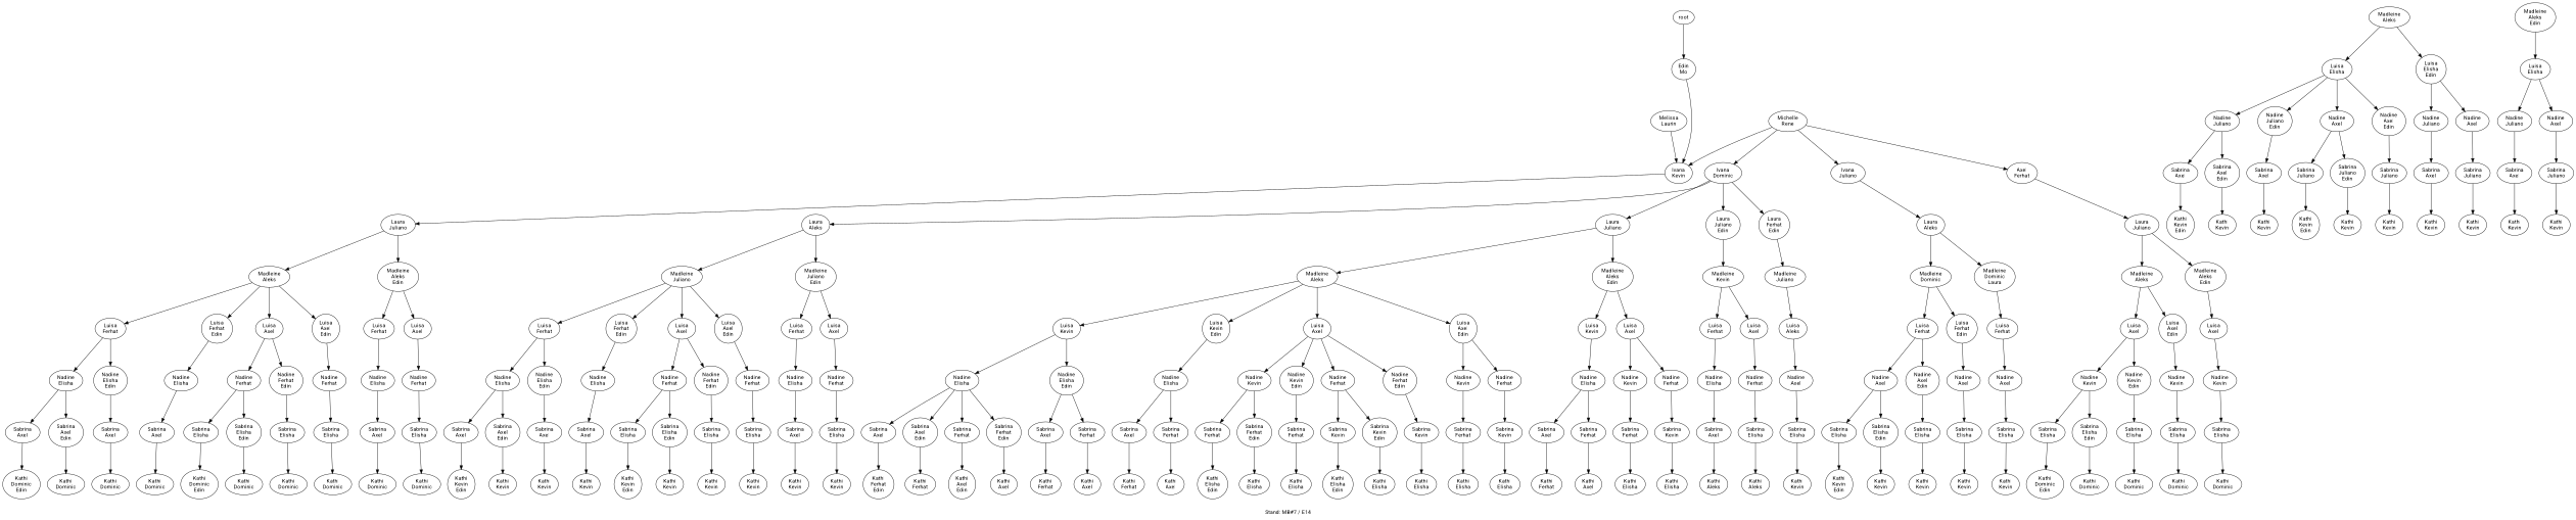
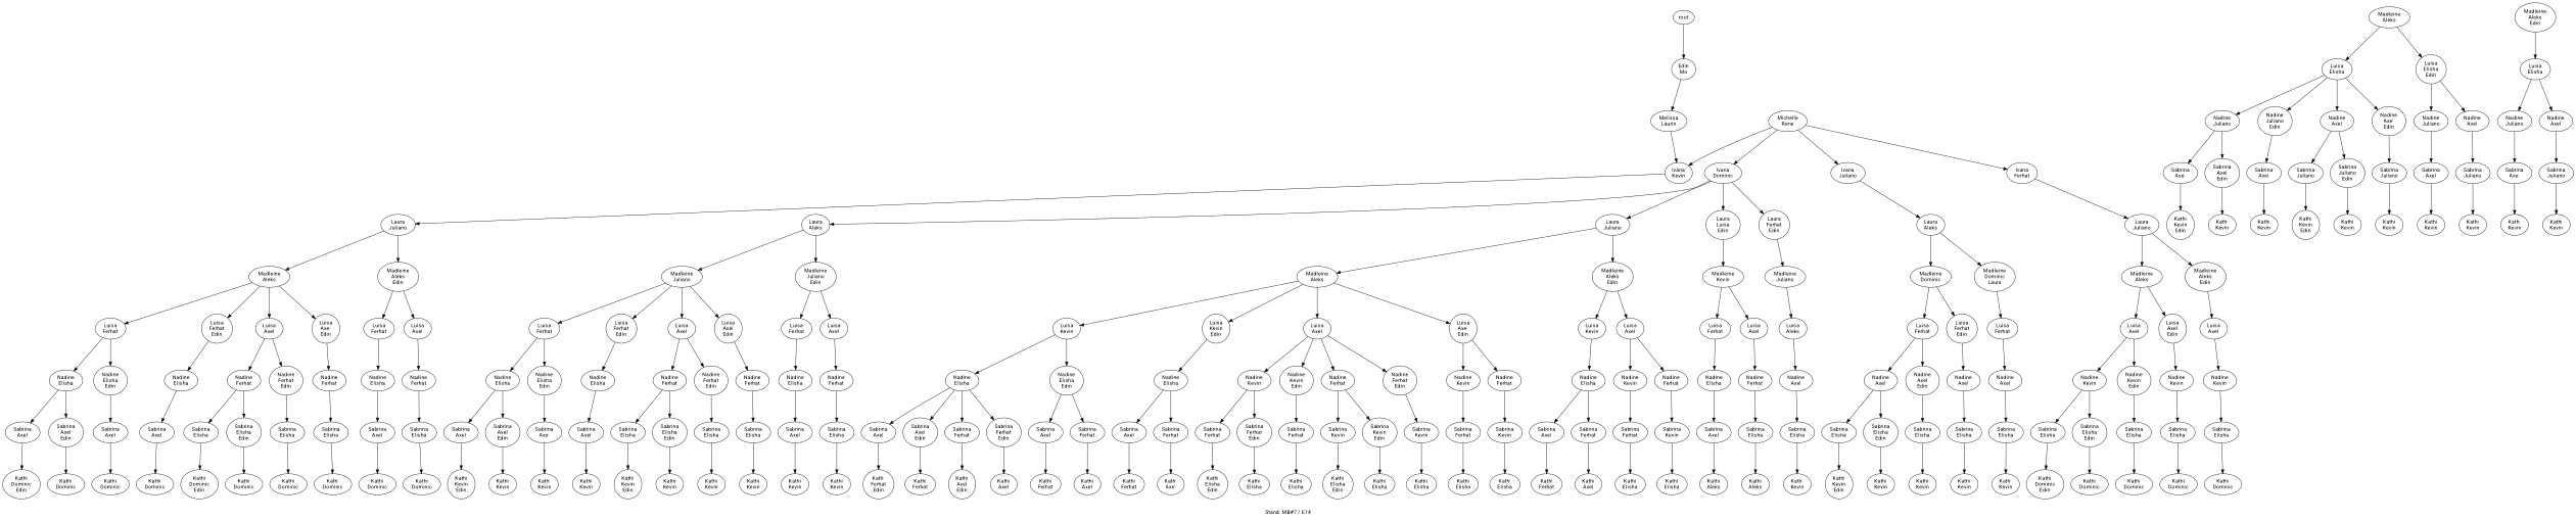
  digraph {
    fontname=Roboto
    label="Stand: MB#7 / E14"
    labelloc=b
    ranksep=0.8
    node [fontname=Roboto]
    edge [fontname=Roboto]
    n1 [label="Edin\nMo"]
    n2 [label="Melissa\nLaurin"]
    n3 [label="Ivana\nKevin"]
    root
    n5 [label="Michelle\nRene"]
    n6 [label="Ivana\nDominic"]
    n7 [label="Ivana\nJuliano"]
-   n8 [label="Axel\nFerhat"]
+   n8 [label="Ivana\nFerhat"]
    n9 [label="Laura\nAleks"]
    n10 [label="Laura\nJuliano"]
-   n11 [label="Laura\nJuliano\nEdin"]
+   n11 [label="Laura\nLuisa\nEdin"]
    n12 [label="Laura\nFerhat\nEdin"]
    n13 [label="Laura\nJuliano"]
    n14 [label="Laura\nAleks"]
    n15 [label="Laura\nJuliano"]
    n16 [label="Madleine\nJuliano"]
    n17 [label="Madleine\nJuliano\nEdin"]
    n18 [label="Madleine\nAleks"]
    n19 [label="Madleine\nAleks\nEdin"]
    n20 [label="Madleine\nKevin"]
    n21 [label="Madleine\nJuliano"]
    n22 [label="Madleine\nAleks"]
    n23 [label="Luisa\nElisha"]
    n24 [label="Luisa\nElisha\nEdin"]
    n25 [label="Madleine\nAleks\nEdin"]
    n26 [label="Luisa\nElisha"]
    n27 [label="Nadine\nJuliano"]
    n28 [label="Nadine\nJuliano\nEdin"]
    n29 [label="Nadine\nAxel"]
    n30 [label="Nadine\nAxel\nEdin"]
    n31 [label="Nadine\nJuliano"]
    n32 [label="Nadine\nAxel"]
    n33 [label="Sabrina\nAxel"]
    n34 [label="Sabrina\nAxel\nEdin"]
    n35 [label="Sabrina\nAxel"]
    n36 [label="Sabrina\nJuliano"]
    n37 [label="Sabrina\nJuliano\nEdin"]
    n38 [label="Sabrina\nJuliano"]
    n39 [label="Kathi\nKevin\nEdin"]
    n40 [label="Kathi\nKevin"]
    n41 [label="Sabrina\nAxel"]
    n42 [label="Sabrina\nJuliano"]
    n43 [label="Kathi\nKevin"]
    n44 [label="Nadine\nJuliano"]
    n45 [label="Nadine\nAxel"]
    n46 [label="Sabrina\nAxel"]
    n47 [label="Sabrina\nJuliano"]
    n48 [label="Kathi\nKevin"]
    n49 [label="Kathi\nKevin"]
    n50 [label="Luisa\nFerhat"]
    n51 [label="Luisa\nFerhat\nEdin"]
    n52 [label="Luisa\nAxel"]
    n53 [label="Luisa\nAxel\nEdin"]
    n54 [label="Luisa\nFerhat"]
    n55 [label="Luisa\nAxel"]
    n56 [label="Nadine\nElisha"]
    n57 [label="Nadine\nElisha\nEdin"]
    n58 [label="Nadine\nElisha"]
    n59 [label="Nadine\nFerhat"]
    n60 [label="Nadine\nFerhat\nEdin"]
    n61 [label="Nadine\nFerhat"]
    n62 [label="Sabrina\nAxel"]
    n63 [label="Sabrina\nAxel\nEdin"]
    n64 [label="Sabrina\nAxel"]
    n65 [label="Kathi\nKevin\nEdin"]
    n66 [label="Kathi\nKevin"]
    n67 [label="Sabrina\nAxel"]
    n68 [label="Kathi\nKevin"]
    n69 [label="Nadine\nElisha"]
    n70 [label="Nadine\nFerhat"]
    n71 [label="Sabrina\nAxel"]
    n72 [label="Kathi\nKevin"]
    n73 [label="Kathi\nKevin"]
    n74 [label="Madleine\nAleks"]
    n75 [label="Madleine\nAleks\nEdin"]
    n76 [label="Luisa\nFerhat"]
    n77 [label="Luisa\nFerhat\nEdin"]
    n78 [label="Luisa\nAxel"]
    n79 [label="Luisa\nAxel\nEdin"]
    n80 [label="Luisa\nFerhat"]
    n81 [label="Luisa\nAxel"]
    n82 [label="Nadine\nElisha"]
    n83 [label="Nadine\nElisha\nEdin"]
    n84 [label="Nadine\nElisha"]
    n85 [label="Nadine\nFerhat"]
    n86 [label="Nadine\nFerhat\nEdin"]
    n87 [label="Nadine\nFerhat"]
    n88 [label="Sabrina\nAxel"]
    n89 [label="Sabrina\nAxel\nEdin"]
    n90 [label="Sabrina\nAxel"]
    n91 [label="Kathi\nDominic\nEdin"]
    n92 [label="Kathi\nDominic"]
    n93 [label="Sabrina\nAxel"]
    n94 [label="Kathi\nDominic"]
    n95 [label="Nadine\nElisha"]
    n96 [label="Nadine\nFerhat"]
    n97 [label="Sabrina\nAxel"]
    n98 [label="Kathi\nDominic"]
    n99 [label="Kathi\nDominic"]
    n100 [label="Luisa\nKevin"]
    n101 [label="Luisa\nKevin\nEdin"]
    n102 [label="Luisa\nAxel"]
    n103 [label="Luisa\nAxel\nEdin"]
    n104 [label="Luisa\nKevin"]
    n105 [label="Luisa\nAxel"]
    n106 [label="Nadine\nElisha"]
    n107 [label="Nadine\nElisha\nEdin"]
    n108 [label="Nadine\nElisha"]
    n109 [label="Nadine\nKevin"]
    n110 [label="Nadine\nKevin\nEdin"]
    n111 [label="Nadine\nFerhat"]
    n112 [label="Nadine\nFerhat\nEdin"]
    n113 [label="Nadine\nKevin"]
    n114 [label="Nadine\nFerhat"]
    n115 [label="Sabrina\nAxel"]
    n116 [label="Sabrina\nAxel\nEdin"]
    n117 [label="Sabrina\nFerhat"]
    n118 [label="Sabrina\nFerhat\nEdin"]
    n119 [label="Sabrina\nAxel"]
    n120 [label="Sabrina\nFerhat"]
    n121 [label="Kathi\nFerhat\nEdin"]
    n122 [label="Kathi\nFerhat"]
    n123 [label="Kathi\nAxel\nEdin"]
    n124 [label="Kathi\nAxel"]
    n125 [label="Sabrina\nAxel"]
    n126 [label="Sabrina\nFerhat"]
    n127 [label="Kathi\nFerhat"]
    n128 [label="Kathi\nAxel"]
    n129 [label="Nadine\nElisha"]
    n130 [label="Nadine\nKevin"]
    n131 [label="Nadine\nFerhat"]
    n132 [label="Sabrina\nAxel"]
    n133 [label="Sabrina\nFerhat"]
    n134 [label="Kathi\nFerhat"]
    n135 [label="Kathi\nAxel"]
    n136 [label="Kathi\nFerhat"]
    n137 [label="Kathi\nAxel"]
    n138 [label="Luisa\nFerhat"]
    n139 [label="Luisa\nAxel"]
    n140 [label="Nadine\nElisha"]
    n141 [label="Nadine\nFerhat"]
    n142 [label="Sabrina\nAxel"]
    n143 [label="Kathi\nAleks"]
    n144 [label="Sabrina\nElisha"]
    n145 [label="Sabrina\nElisha\nEdin"]
    n146 [label="Sabrina\nElisha"]
    n147 [label="Kathi\nDominic\nEdin"]
    n148 [label="Kathi\nDominic"]
    n149 [label="Sabrina\nElisha"]
    n150 [label="Kathi\nDominic"]
    n151 [label="Sabrina\nElisha"]
    n152 [label="Kathi\nDominic"]
    n153 [label="Kathi\nDominic"]
    n154 [label="Sabrina\nElisha"]
    n155 [label="Sabrina\nElisha\nEdin"]
    n156 [label="Sabrina\nElisha"]
    n157 [label="Kathi\nKevin\nEdin"]
    n158 [label="Kathi\nKevin"]
    n159 [label="Sabrina\nElisha"]
    n160 [label="Kathi\nKevin"]
    n161 [label="Sabrina\nElisha"]
    n162 [label="Kathi\nKevin"]
    n163 [label="Kathi\nKevin"]
    n164 [label="Sabrina\nElisha"]
    n165 [label="Kathi\nAleks"]
    n166 [label="Madleine\nDominic"]
    n167 [label="Madleine\nDominic\nLaura"]
    n168 [label="Luisa\nFerhat"]
    n169 [label="Luisa\nFerhat\nEdin"]
    n170 [label="Luisa\nFerhat"]
    n171 [label="Nadine\nAxel"]
    n172 [label="Nadine\nAxel\nEdin"]
    n173 [label="Nadine\nAxel"]
    n174 [label="Sabrina\nElisha"]
    n175 [label="Sabrina\nElisha\nEdin"]
    n176 [label="Sabrina\nElisha"]
    n177 [label="Kathi\nKevin\nEdin"]
    n178 [label="Kathi\nKevin"]
    n179 [label="Sabrina\nElisha"]
    n180 [label="Kathi\nKevin"]
    n181 [label="Nadine\nAxel"]
    n182 [label="Sabrina\nElisha"]
    n183 [label="Kathi\nKevin"]
    n184 [label="Kathi\nKevin"]
    n185 [label="Luisa\nAleks"]
    n186 [label="Nadine\nAxel"]
    n187 [label="Sabrina\nElisha"]
    n188 [label="Kathi\nKevin"]
    n189 [label="Madleine\nAleks"]
    n190 [label="Madleine\nAleks\nEdin"]
    n191 [label="Luisa\nAxel"]
    n192 [label="Luisa\nAxel\nEdin"]
    n193 [label="Luisa\nAxel"]
    n194 [label="Nadine\nKevin"]
    n195 [label="Nadine\nKevin\nEdin"]
    n196 [label="Nadine\nKevin"]
    n197 [label="Sabrina\nElisha"]
    n198 [label="Sabrina\nElisha\nEdin"]
    n199 [label="Sabrina\nElisha"]
    n200 [label="Kathi\nDominic\nEdin"]
    n201 [label="Kathi\nDominic"]
    n202 [label="Sabrina\nElisha"]
    n203 [label="Kathi\nDominic"]
    n204 [label="Nadine\nKevin"]
    n205 [label="Sabrina\nElisha"]
    n206 [label="Kathi\nDominic"]
    n207 [label="Kathi\nDominic"]
    n208 [label="Sabrina\nFerhat"]
    n209 [label="Sabrina\nFerhat\nEdin"]
    n210 [label="Sabrina\nFerhat"]
    n211 [label="Sabrina\nKevin"]
    n212 [label="Sabrina\nKevin\nEdin"]
    n213 [label="Sabrina\nKevin"]
    n214 [label="Kathi\nElisha\nEdin"]
    n215 [label="Kathi\nElisha"]
    n216 [label="Sabrina\nFerhat"]
    n217 [label="Sabrina\nKevin"]
    n218 [label="Kathi\nElisha"]
    n219 [label="Sabrina\nFerhat"]
    n220 [label="Sabrina\nKevin"]
    n221 [label="Kathi\nElisha"]
    n222 [label="Kathi\nElisha"]
    n223 [label="Kathi\nKevin\nEdin"]
    n224 [label="Kathi\nKevin"]
    n225 [label="Kathi\nKevin"]
    n226 [label="Kathi\nKevin"]
    n227 [label="Kathi\nKevin"]
    n228 [label="Kathi\nElisha\nEdin"]
    n229 [label="Kathi\nElisha"]
    n230 [label="Kathi\nElisha"]
    n231 [label="Kathi\nElisha"]
    n232 [label="Kathi\nElisha"]
-   n1 -> n3
+   n1 -> n2
    n2 -> n3
    n3 -> n13
    root -> n1
    n5 -> n3
    n5 -> n6
    n5 -> n7
    n5 -> n8
    n6 -> n9
    n6 -> n10
    n6 -> n11
    n6 -> n12
    n7 -> n14
    n8 -> n15
    n9 -> n16
    n9 -> n17
    n10 -> n18
    n10 -> n19
    n11 -> n20
    n12 -> n21
    n13 -> n74
    n13 -> n75
    n14 -> n166
    n14 -> n167
    n15 -> n189
    n15 -> n190
    n16 -> n50
    n16 -> n51
    n16 -> n52
    n16 -> n53
    n17 -> n54
    n17 -> n55
    n18 -> n100
    n18 -> n101
    n18 -> n102
    n18 -> n103
    n19 -> n104
    n19 -> n105
    n20 -> n138
    n20 -> n139
    n21 -> n185
    n22 -> n23
    n22 -> n24
    n23 -> n27
    n23 -> n28
    n23 -> n29
    n23 -> n30
    n24 -> n31
    n24 -> n32
    n25 -> n26
    n26 -> n44
    n26 -> n45
    n27 -> n33
    n27 -> n34
    n28 -> n35
    n29 -> n36
    n29 -> n37
    n30 -> n38
    n31 -> n41
    n32 -> n42
    n33 -> n39
    n34 -> n40
    n35 -> n49
    n36 -> n223
    n37 -> n224
    n38 -> n227
    n41 -> n43
    n42 -> n225
    n44 -> n46
    n45 -> n47
    n46 -> n48
    n47 -> n226
    n50 -> n56
    n50 -> n57
    n51 -> n58
    n52 -> n59
    n52 -> n60
    n53 -> n61
    n54 -> n69
    n55 -> n70
    n56 -> n62
    n56 -> n63
    n57 -> n64
    n58 -> n67
    n59 -> n154
    n59 -> n155
    n60 -> n156
    n61 -> n159
    n62 -> n65
    n63 -> n66
    n64 -> n73
    n67 -> n68
    n69 -> n71
    n70 -> n161
    n71 -> n72
    n74 -> n76
    n74 -> n77
    n74 -> n78
    n74 -> n79
    n75 -> n80
    n75 -> n81
    n76 -> n82
    n76 -> n83
    n77 -> n84
    n78 -> n85
    n78 -> n86
    n79 -> n87
    n80 -> n95
    n81 -> n96
    n82 -> n88
    n82 -> n89
    n83 -> n90
    n84 -> n93
    n85 -> n144
    n85 -> n145
    n86 -> n146
    n87 -> n149
    n88 -> n91
    n89 -> n92
    n90 -> n99
    n93 -> n94
    n95 -> n97
    n96 -> n151
    n97 -> n98
    n100 -> n106
    n100 -> n107
    n101 -> n108
    n102 -> n109
    n102 -> n110
    n102 -> n111
    n102 -> n112
    n103 -> n113
    n103 -> n114
    n104 -> n129
    n105 -> n130
    n105 -> n131
    n106 -> n115
    n106 -> n116
    n106 -> n117
    n106 -> n118
    n107 -> n119
    n107 -> n120
    n108 -> n125
    n108 -> n126
    n109 -> n208
    n109 -> n209
    n110 -> n210
    n111 -> n211
    n111 -> n212
    n112 -> n213
    n113 -> n216
    n114 -> n217
    n115 -> n121
    n116 -> n122
    n117 -> n123
    n118 -> n124
    n119 -> n136
    n120 -> n137
    n125 -> n127
    n126 -> n128
    n129 -> n132
    n129 -> n133
    n130 -> n219
    n131 -> n220
    n132 -> n134
    n133 -> n135
    n138 -> n140
    n139 -> n141
    n140 -> n142
    n141 -> n164
    n142 -> n143
    n144 -> n147
    n145 -> n148
    n146 -> n153
    n149 -> n150
    n151 -> n152
    n154 -> n157
    n155 -> n158
    n156 -> n163
    n159 -> n160
    n161 -> n162
    n164 -> n165
    n166 -> n168
    n166 -> n169
    n167 -> n170
    n168 -> n171
    n168 -> n172
    n169 -> n173
    n170 -> n181
    n171 -> n174
    n171 -> n175
    n172 -> n176
    n173 -> n179
    n174 -> n177
    n175 -> n178
    n176 -> n184
    n179 -> n180
    n181 -> n182
    n182 -> n183
    n185 -> n186
    n186 -> n187
    n187 -> n188
    n189 -> n191
    n189 -> n192
    n190 -> n193
    n191 -> n194
    n191 -> n195
    n192 -> n196
    n193 -> n204
    n194 -> n197
    n194 -> n198
    n195 -> n199
    n196 -> n202
    n197 -> n200
    n198 -> n201
    n199 -> n207
    n202 -> n203
    n204 -> n205
    n205 -> n206
    n208 -> n214
    n209 -> n215
    n210 -> n222
    n211 -> n228
    n212 -> n229
    n213 -> n232
    n216 -> n218
    n217 -> n230
    n219 -> n221
    n220 -> n231
  }
